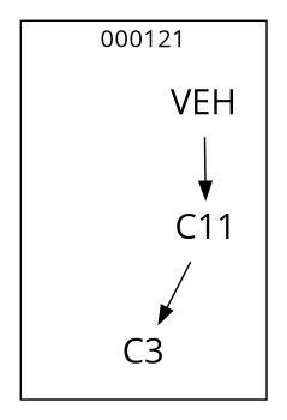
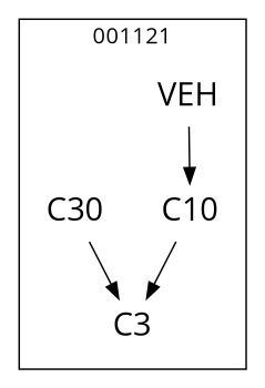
  strict digraph {
    fontname="Open Sans"
    node [fontname="Open Sans" fontsize=20 shape=plaintext]
    edge [fontname="Open Sans"]
    n1 [label=VEH]
    n2 [label=C3]
-   n3 [label=C11]
+   n3 [label=C10]
+   n4 [label=C30]
    subgraph cluster_1 {
-     label=000121
+     label=001121
      labeldoc=t
      n1
      n2
      n3
+     n4
    }
    n1 -> n3
    n3 -> n2
+   n4 -> n2
  }
